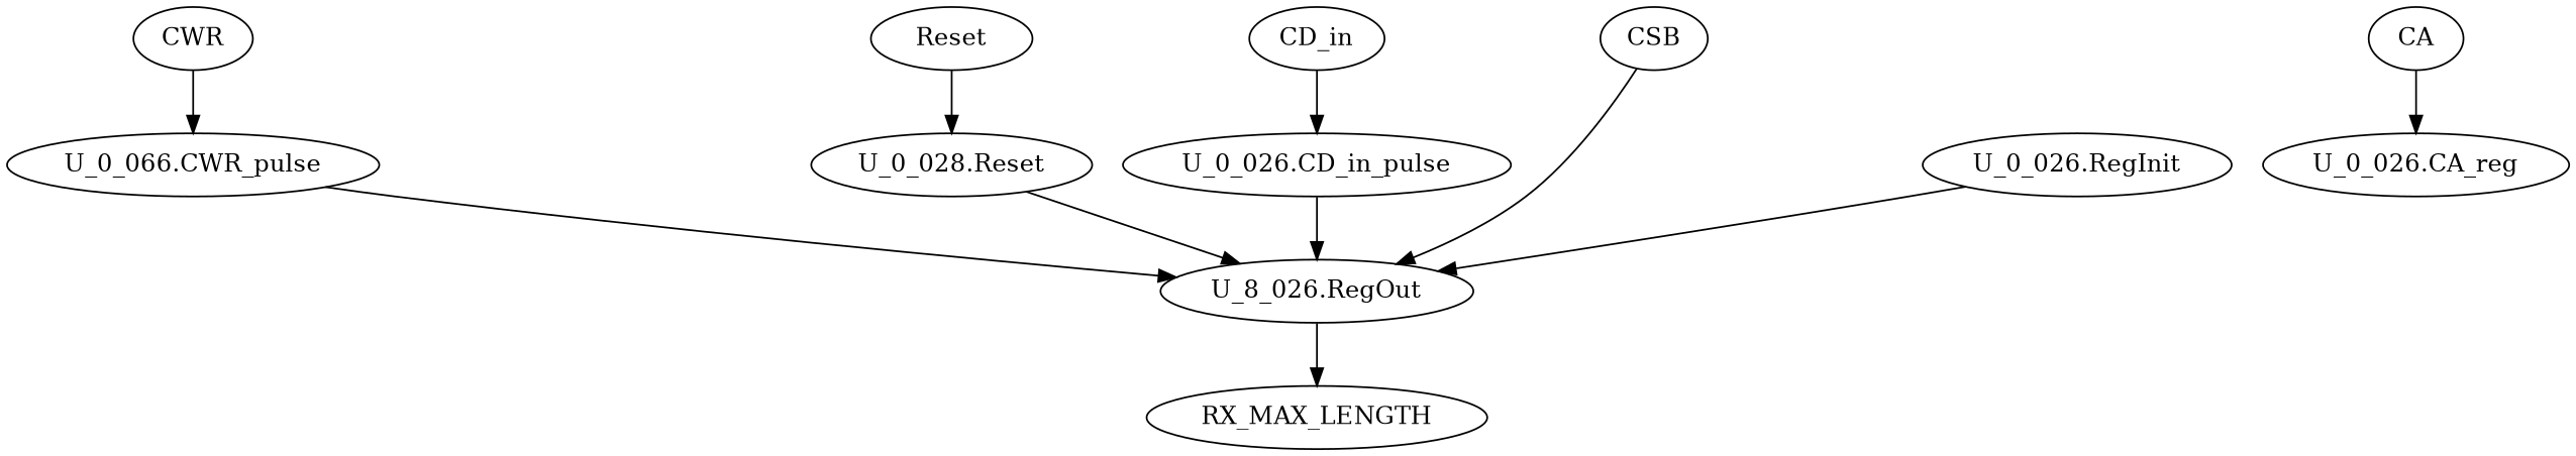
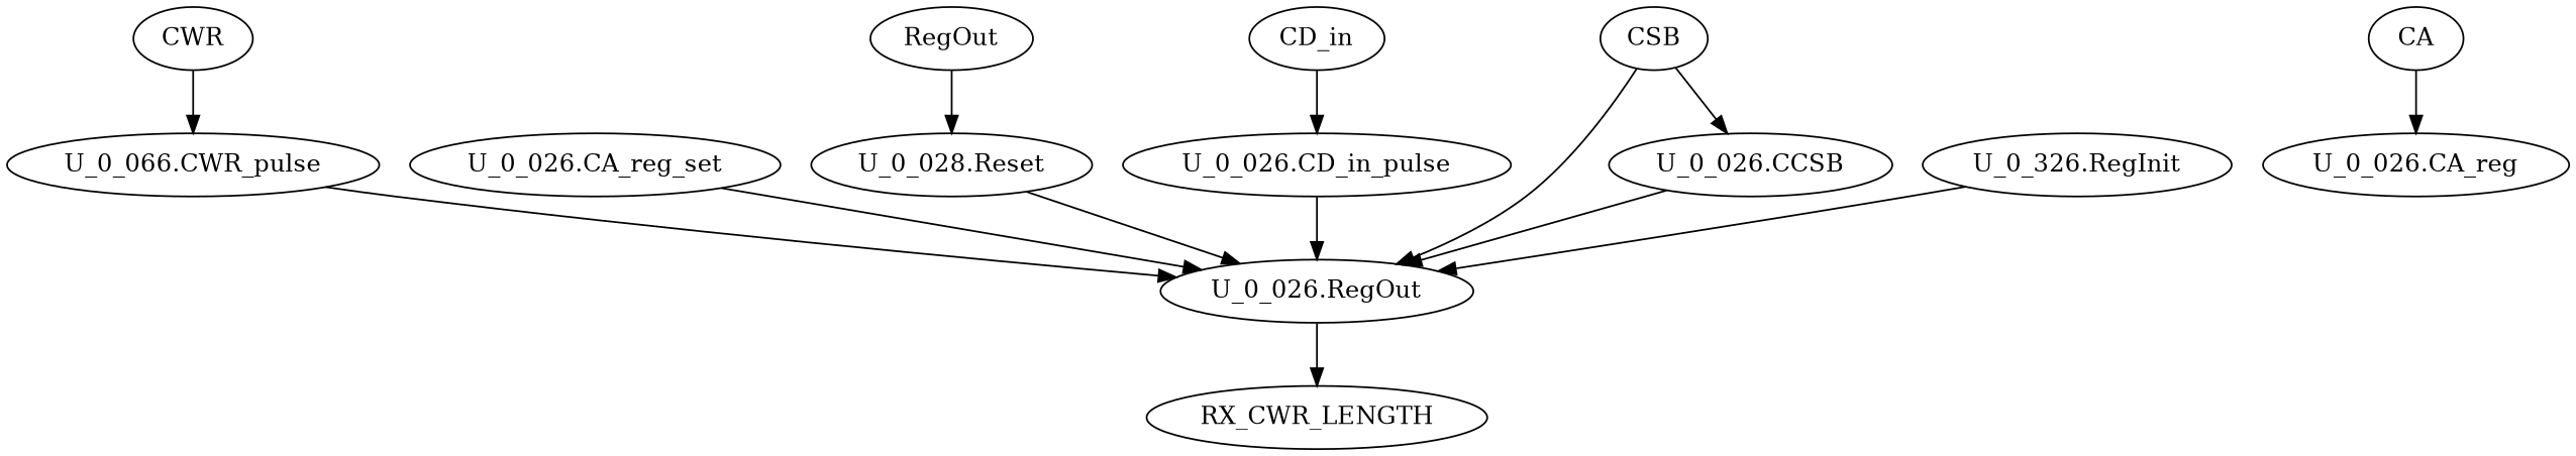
  strict digraph {
    node [complexity=4 importance=0.0171685902472 rank=0.00429214756179]
-   "U_0_026.RegOut" [complexity=0 importance=0.0136486911662 rank=0.0 label="U_8_026.RegOut"]
-   RX_MAX_LENGTH [complexity=0 importance=0.00571852560641 rank=0.0]
+   "U_0_026.RegOut" [complexity=0 importance=0.0136486911662 rank=0.0]
+   RX_MAX_LENGTH [complexity=0 importance=0.00571852560641 rank=0.0 label=RX_CWR_LENGTH]
    n3 [label=CWR]
    n4 [importance=0.01541508742 label="U_0_066.CWR_pulse" rank=0.00385377185501]
+   "U_0_026.CA_reg_set" [importance=0.0154021939933 rank=0.00385054849833]
    n6 [complexity=1 importance=0.029063591725 label="U_0_028.Reset" rank=0.029063591725]
    CA
    "U_0_026.CA_reg" [importance=0.01541508742 rank=0.00385377185501]
    n9 [complexity=2 importance=0.0154295925251 label="U_0_026.CD_in_pulse" rank=0.00771479626255]
    CSB
+   "U_0_026.CCSB" [importance=0.01541508742 rank=0.00385377185501]
    CD_in [complexity=2 importance=0.0171830953522 rank=0.00859154767611]
-   Reset [complexity=1 importance=0.0308170945521 rank=0.0308170945521]
-   "U_0_026.RegInit" [complexity=2 importance=0.0154021939933 rank=0.00770109699667]
+   Reset [complexity=1 importance=0.0308170945521 rank=0.0308170945521 label=RegOut]
+   "U_0_026.RegInit" [complexity=2 importance=0.0154021939933 rank=0.00770109699667 label="U_0_326.RegInit"]
    "U_0_026.RegOut" -> RX_MAX_LENGTH
    n3 -> n4
    n4 -> "U_0_026.RegOut"
+   "U_0_026.CA_reg_set" -> "U_0_026.RegOut"
    n6 -> "U_0_026.RegOut"
    CA -> "U_0_026.CA_reg"
    n9 -> "U_0_026.RegOut"
    CSB -> "U_0_026.RegOut"
+   CSB -> "U_0_026.CCSB"
+   "U_0_026.CCSB" -> "U_0_026.RegOut"
    CD_in -> n9
    Reset -> n6
    "U_0_026.RegInit" -> "U_0_026.RegOut"
  }
